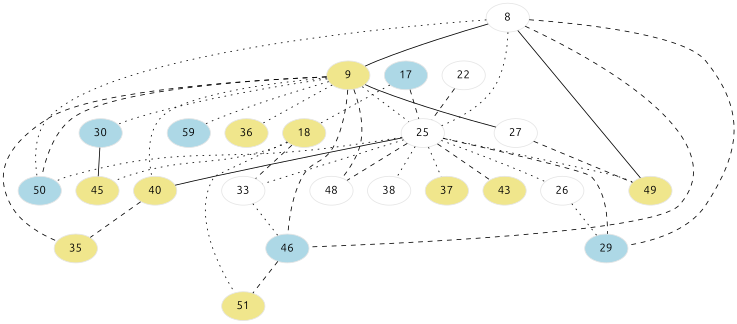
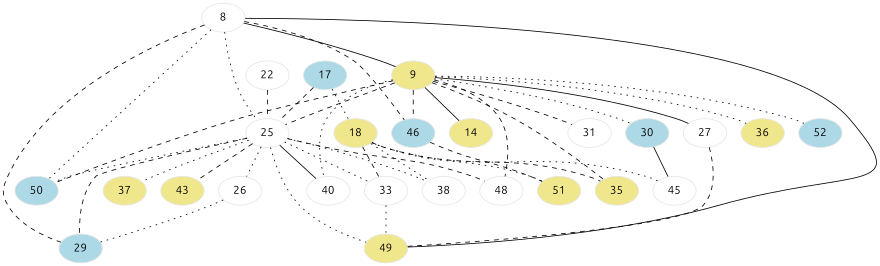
  graph {
    fontname=Ubuntu
    node [color=gray90 fillcolor=white fontname=Ubuntu style=filled]
    edge [fontname=Ubuntu style=dotted]
    8 [super="+5"]
    9 [fillcolor=khaki super="+1+7"]
    25 [super="+23+6+10"]
    29 [fillcolor=lightblue super="+13"]
    46 [fillcolor=lightblue super="+44+39"]
    49 [fillcolor=khaki super="+24"]
    50 [fillcolor=lightblue super="+16+42"]
-   52 [fillcolor=lightblue super="+19+47" label=59]
+   52 [fillcolor=lightblue super="+19+47"]
+   14 [fillcolor=khaki]
    27
    30 [fillcolor=lightblue]
+   31
    35 [fillcolor=khaki]
-   40 [fillcolor=khaki]
+   40
    48
    36 [fillcolor=khaki]
    18 [fillcolor=khaki super="+15"]
    33 [super="+21"]
    38
-   45 [fillcolor=khaki]
+   45
    51 [fillcolor=khaki]
    26 [super="+20"]
    37 [fillcolor=khaki]
    43 [fillcolor=khaki]
    17 [fillcolor=lightblue]
    22 [super="+11"]
    8 -- 9 [style=solid weight=8]
    8 -- 25 [weight=9]
    8 -- 29 [style=dashed]
    8 -- 46 [style=dashed weight=2]
    8 -- 49 [style=solid]
    8 -- 50 [weight=2]
-   9 -- 25 [weight=18]
+   9 -- 25 [style=dashed weight=18]
    9 -- 46 [style=dashed]
    9 -- 50 [style=dashed weight=2]
    9 -- 52 [weight=3]
+   9 -- 14 [style=solid weight=2]
    9 -- 27 [style=solid]
    9 -- 30 [weight=2]
+   9 -- 31 [style=dashed weight=2]
    9 -- 35 [style=dashed]
    9 -- 40
    9 -- 48 [style=dashed]
    9 -- 36
    25 -- 29 [style=dashed]
    25 -- 49 [weight=2]
    25 -- 50 [weight=2]
    25 -- 40 [style=solid]
    25 -- 48 [style=dashed]
    25 -- 33
    25 -- 38
    25 -- 26 [weight=2]
    25 -- 37 [weight=2]
    25 -- 43 [style=dashed weight=2]
    46 -- 51 [style=dashed]
    27 -- 49 [style=dashed]
    30 -- 45 [style=solid]
-   40 -- 35 [style=dashed]
+   18 -- 35 [style=dashed]
    18 -- 33 [style=dashed]
+   18 -- 38
    18 -- 45
    18 -- 51
-   33 -- 46
+   33 -- 49
    26 -- 29
    17 -- 25 [style=dashed weight=2]
    17 -- 18 [weight=2]
    22 -- 25 [style=dashed weight=3]
  }
